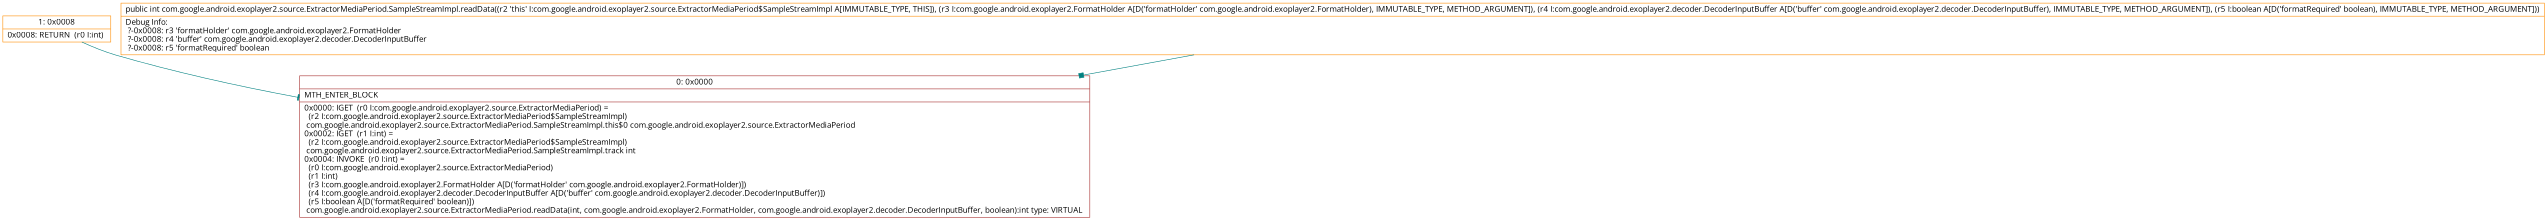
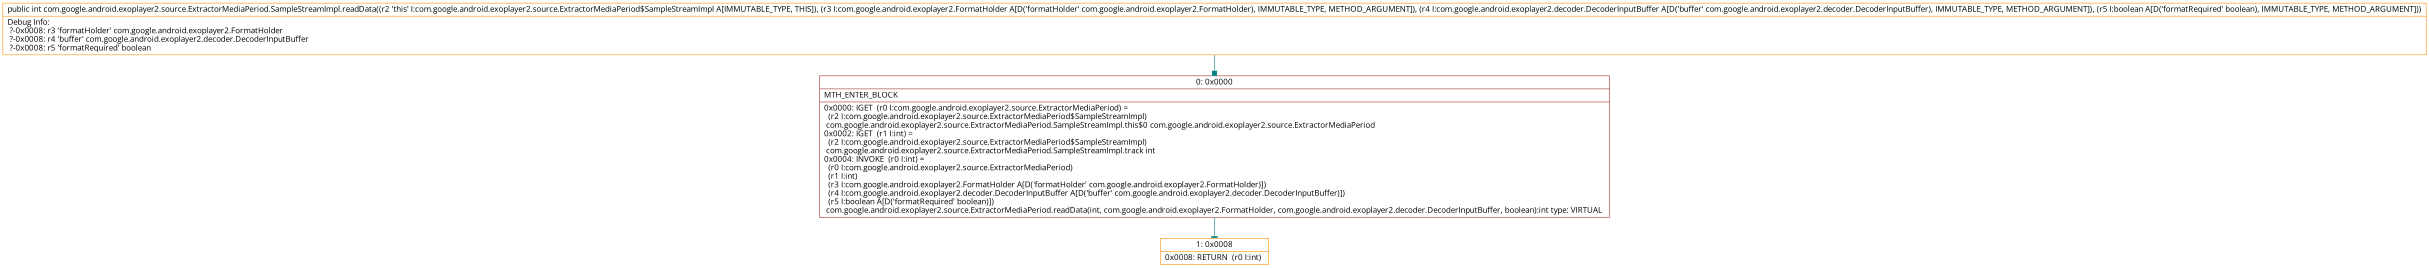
  digraph {
    fontname="Open Sans"
    node [shape=record color=darkorange fontname="Open Sans"]
    edge [color=teal fontname="Open Sans"]
    n1 [label="{0\:\ 0x0000|MTH_ENTER_BLOCK\l|0x0000: IGET  (r0 I:com.google.android.exoplayer2.source.ExtractorMediaPeriod) = \l  (r2 I:com.google.android.exoplayer2.source.ExtractorMediaPeriod$SampleStreamImpl)\l com.google.android.exoplayer2.source.ExtractorMediaPeriod.SampleStreamImpl.this$0 com.google.android.exoplayer2.source.ExtractorMediaPeriod \l0x0002: IGET  (r1 I:int) = \l  (r2 I:com.google.android.exoplayer2.source.ExtractorMediaPeriod$SampleStreamImpl)\l com.google.android.exoplayer2.source.ExtractorMediaPeriod.SampleStreamImpl.track int \l0x0004: INVOKE  (r0 I:int) = \l  (r0 I:com.google.android.exoplayer2.source.ExtractorMediaPeriod)\l  (r1 I:int)\l  (r3 I:com.google.android.exoplayer2.FormatHolder A[D('formatHolder' com.google.android.exoplayer2.FormatHolder)])\l  (r4 I:com.google.android.exoplayer2.decoder.DecoderInputBuffer A[D('buffer' com.google.android.exoplayer2.decoder.DecoderInputBuffer)])\l  (r5 I:boolean A[D('formatRequired' boolean)])\l com.google.android.exoplayer2.source.ExtractorMediaPeriod.readData(int, com.google.android.exoplayer2.FormatHolder, com.google.android.exoplayer2.decoder.DecoderInputBuffer, boolean):int type: VIRTUAL \l}" color=brown]
    n2 [label="{1\:\ 0x0008|0x0008: RETURN  (r0 I:int) \l}"]
    n3 [label="{public int com.google.android.exoplayer2.source.ExtractorMediaPeriod.SampleStreamImpl.readData((r2 'this' I:com.google.android.exoplayer2.source.ExtractorMediaPeriod$SampleStreamImpl A[IMMUTABLE_TYPE, THIS]), (r3 I:com.google.android.exoplayer2.FormatHolder A[D('formatHolder' com.google.android.exoplayer2.FormatHolder), IMMUTABLE_TYPE, METHOD_ARGUMENT]), (r4 I:com.google.android.exoplayer2.decoder.DecoderInputBuffer A[D('buffer' com.google.android.exoplayer2.decoder.DecoderInputBuffer), IMMUTABLE_TYPE, METHOD_ARGUMENT]), (r5 I:boolean A[D('formatRequired' boolean), IMMUTABLE_TYPE, METHOD_ARGUMENT]))  | Debug Info:\l  ?\-0x0008: r3 'formatHolder' com.google.android.exoplayer2.FormatHolder\l  ?\-0x0008: r4 'buffer' com.google.android.exoplayer2.decoder.DecoderInputBuffer\l  ?\-0x0008: r5 'formatRequired' boolean\l}"]
-   n2 -> n1 [arrowhead=tee]
+   n1 -> n2 [arrowhead=tee]
    n3 -> n1 [arrowhead=box]
  }
